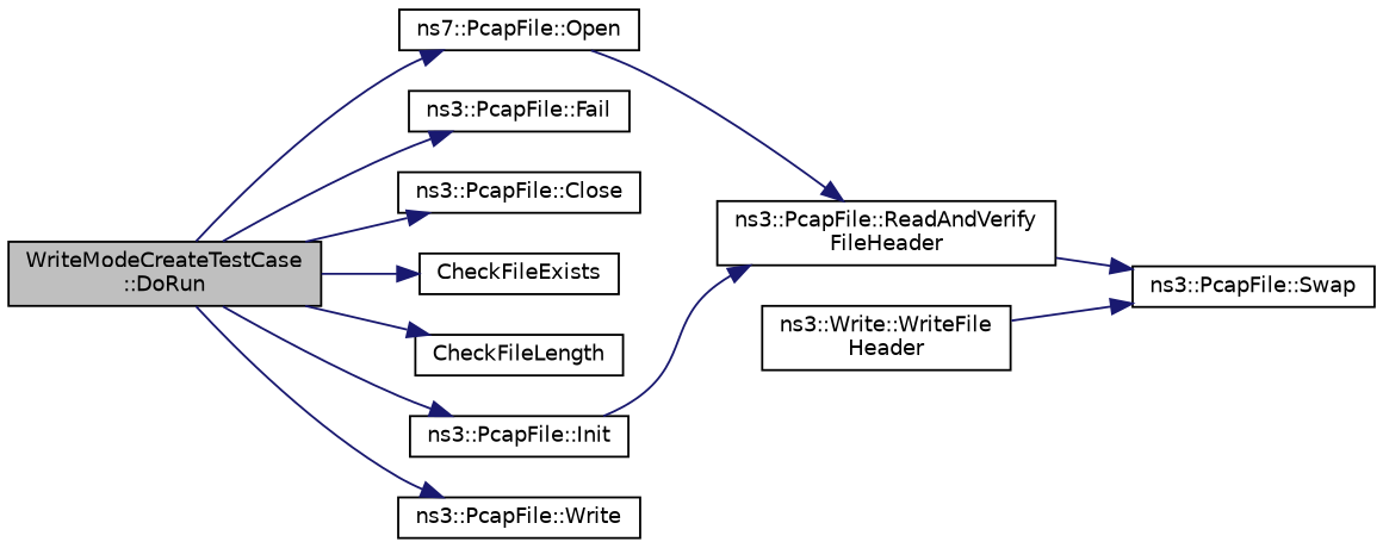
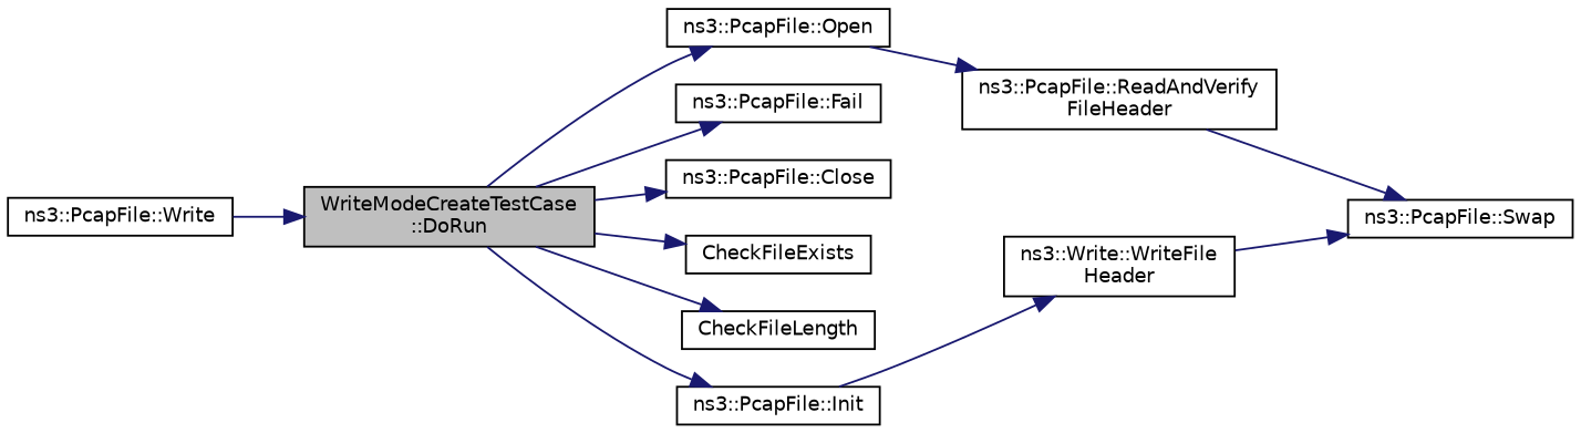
  digraph {
    rankdir=LR
    node [color=black fillcolor=white fontname=Helvetica fontsize=10 shape=record style=filled]
    edge [color=midnightblue fontname=Helvetica fontsize=10 labelfontname=Helvetica labelfontsize=10 style=solid]
    n1 [fillcolor=grey75 fontcolor=black height=0.2 label="WriteModeCreateTestCase\l::DoRun" width=0.4]
-   n2 [height=0.2 label="ns7::PcapFile::Open" width=0.4]
+   n2 [height=0.2 label="ns3::PcapFile::Open" width=0.4]
    n3 [height=0.2 label="ns3::PcapFile::Fail" width=0.4]
    n4 [height=0.2 label="ns3::PcapFile::Close" width=0.4]
    n5 [height=0.2 label=CheckFileExists width=0.4]
    n6 [height=0.2 label=CheckFileLength width=0.4]
    n7 [height=0.2 label="ns3::PcapFile::Init" width=0.4]
    n8 [height=0.2 label="ns3::PcapFile::Write" width=0.4]
    n9 [height=0.2 label="ns3::PcapFile::ReadAndVerify\lFileHeader" width=0.4]
    n10 [height=0.2 label="ns3::Write::WriteFile\lHeader" width=0.4]
    n11 [height=0.2 label="ns3::PcapFile::Swap" width=0.4]
    n1 -> n2
    n1 -> n3
    n1 -> n4
    n1 -> n5
    n1 -> n6
    n1 -> n7
-   n1 -> n8
+   n8 -> n1
    n2 -> n9
-   n7 -> n9
+   n7 -> n10
    n9 -> n11
    n10 -> n11
  }
